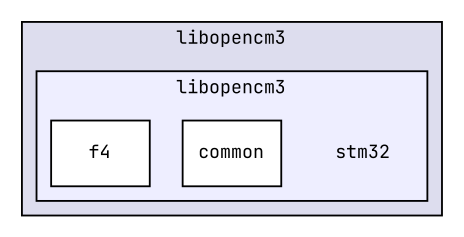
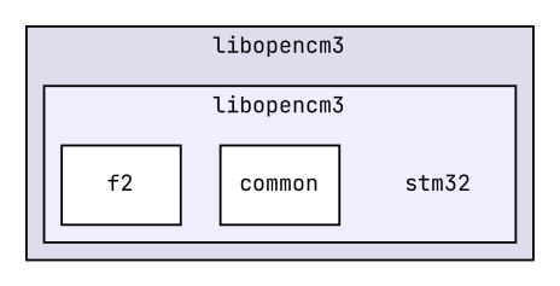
  digraph {
    compound=true
    fontname="JetBrains Mono"
    node [fontname="JetBrains Mono" fontsize=10 shape=box color=black fillcolor=white style=filled]
    n1 [label=stm32 shape=plaintext color="" fillcolor="" style=""]
    n2 [label=common]
-   n3 [label=f4]
+   n3 [label=f2]
    subgraph cluster_1 {
      bgcolor="#ddddee"
      fontsize=10
      label=libopencm3
      pencolor=black
      subgraph cluster_2 {
        bgcolor="#eeeeff"
        fontsize=10
        pencolor=black
        n1
        n2
        n3
      }
    }
  }
